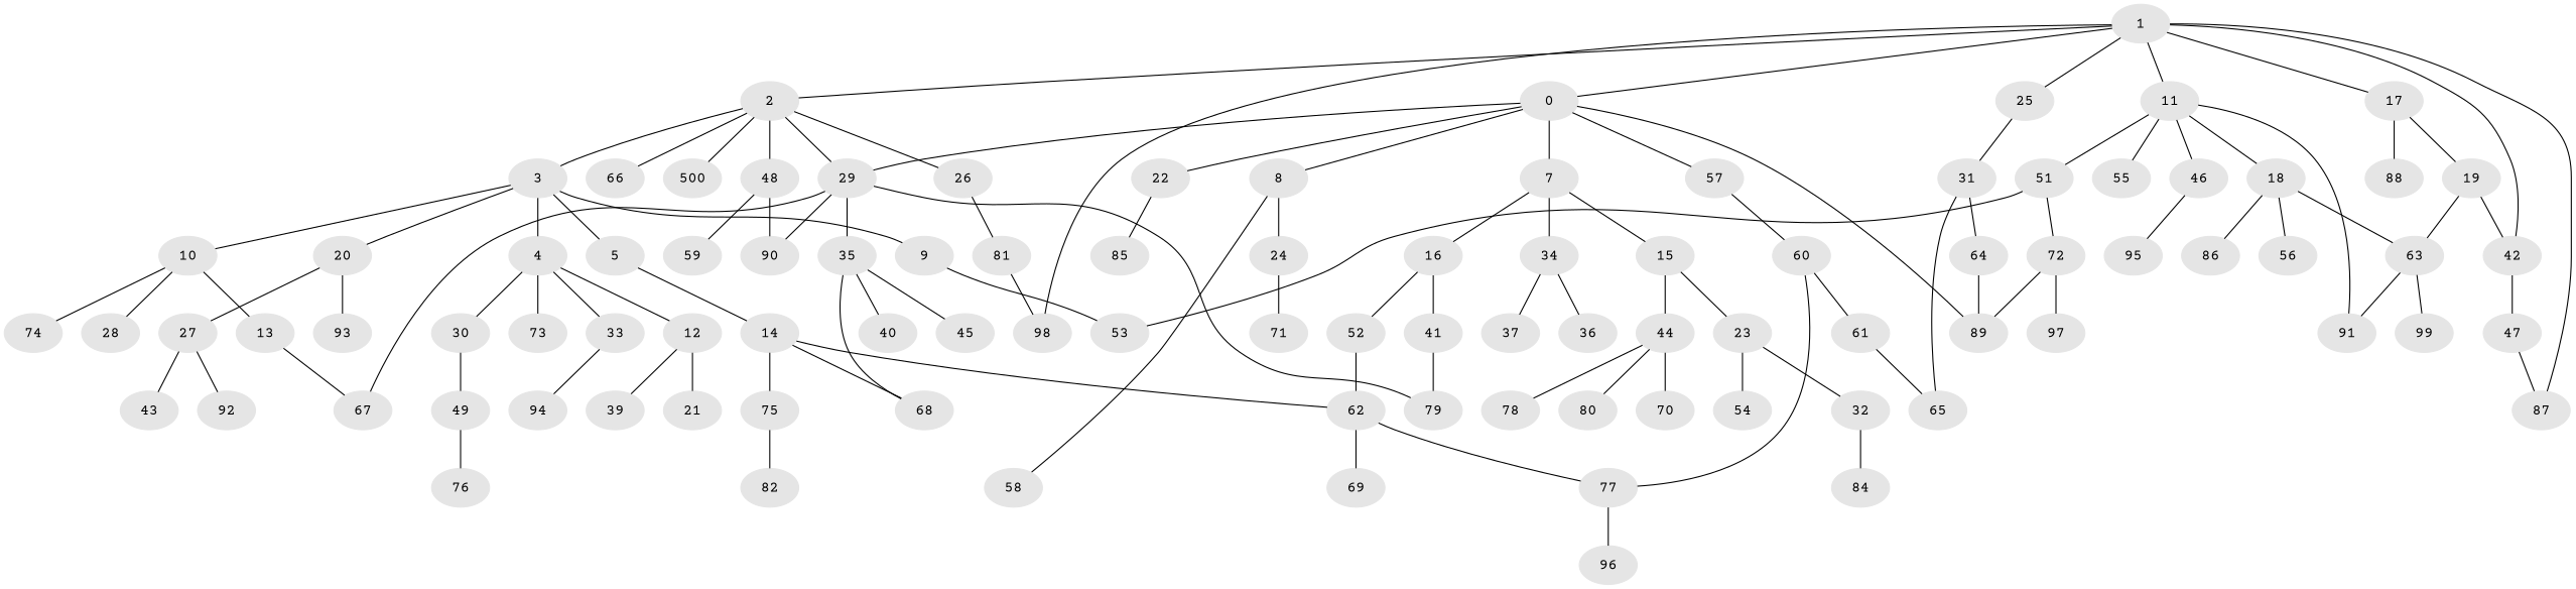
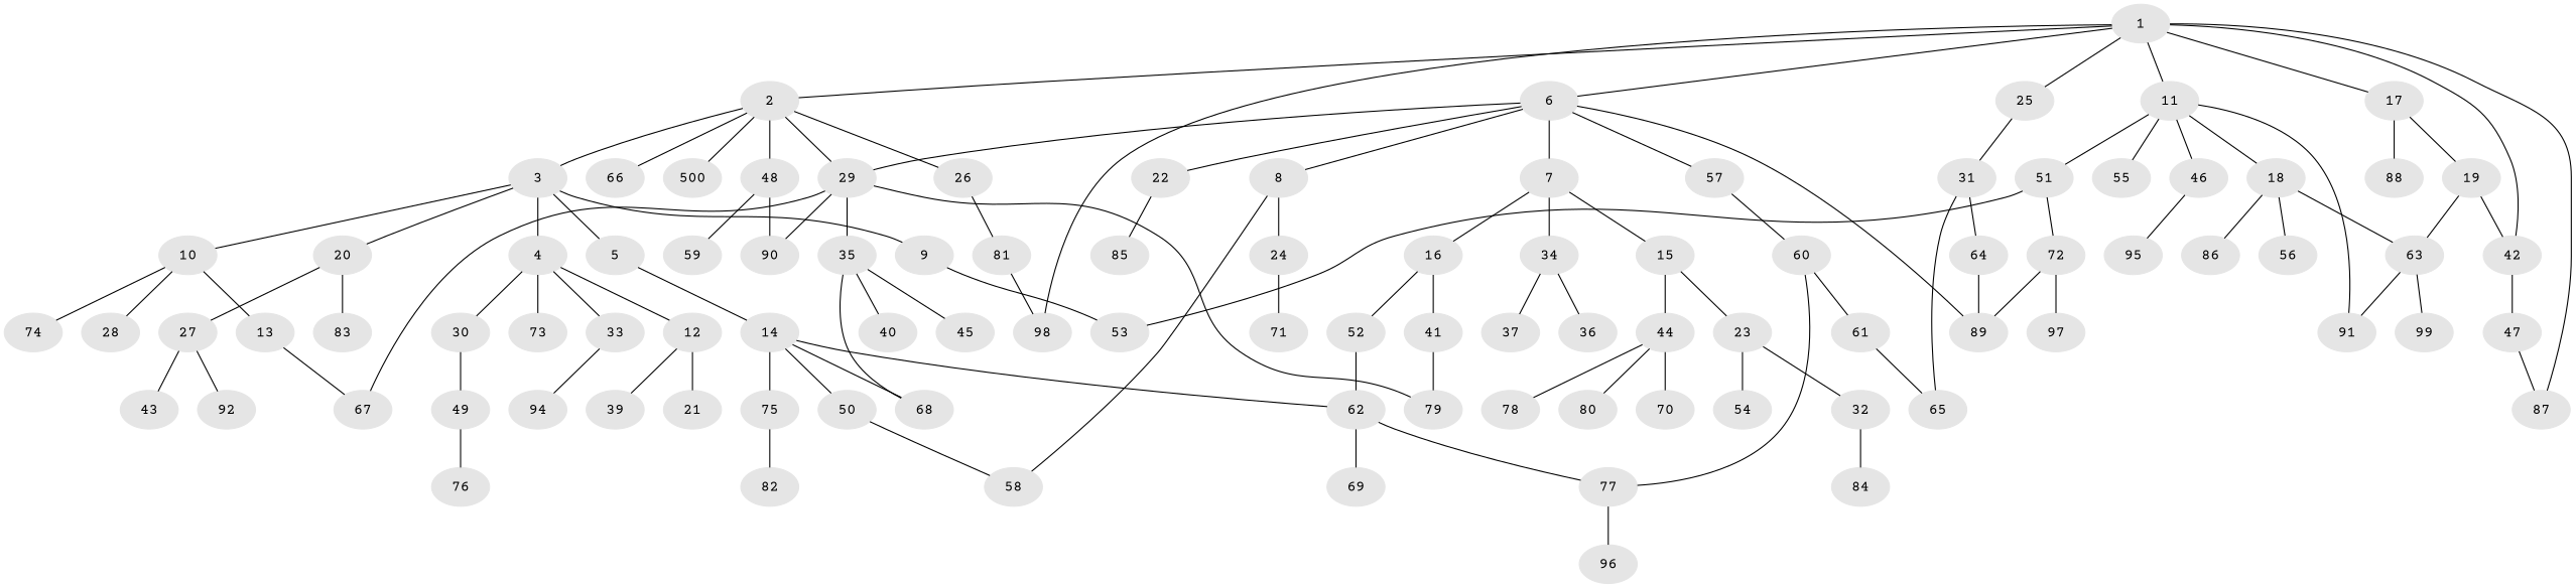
  graph {
    fontname="Courier Prime"
    node [color=gray90 fontname="Courier Prime" style=filled]
    edge [fontname="Courier Prime"]
    1
    2
-   6 [label=0]
+   6
    11
    17
    25
    42
    87
    98
    3
    26
    29
    48
    66
    n15 [label=500]
    7
    8
    22
    57
    89
    46
    18
    51
    55
    91
    19
    88
    31
    47
    4
    5
    9
    10
    20
    81
    67
    35
    79
    90
    59
    12
    30
    33
    73
    14
    53
    13
    28
    74
    27
-   93
+   93 [label=83]
    21
    39
    49
    94
    95
+   50
    62
    68
    75
    15
    16
    34
    24
    58
    85
    60
    23
    44
    41
    52
    36
    37
    71
    56
    63
    86
    72
    77
    69
    82
    32
    54
    70
    78
    80
    99
    43
    92
    84
    64
    65
    40
    45
    76
    97
    61
    96
    1 -- 2
    1 -- 6
    1 -- 11
    1 -- 17
    1 -- 25
    1 -- 42
    1 -- 87
    1 -- 98
    2 -- 3
    2 -- 26
    2 -- 29
    2 -- 48
    2 -- 66
    2 -- n15
    6 -- 29
    6 -- 7
    6 -- 8
    6 -- 22
    6 -- 57
    6 -- 89
    11 -- 46
    11 -- 18
    11 -- 51
    11 -- 55
    11 -- 91
    17 -- 19
    17 -- 88
    25 -- 31
    42 -- 47
    3 -- 4
    3 -- 5
    3 -- 9
    3 -- 10
    3 -- 20
    26 -- 81
    29 -- 67
    29 -- 35
    29 -- 79
    29 -- 90
    48 -- 90
    48 -- 59
    7 -- 15
    7 -- 16
    7 -- 34
    8 -- 24
    8 -- 58
    22 -- 85
    57 -- 60
    46 -- 95
    18 -- 56
    18 -- 63
    18 -- 86
    51 -- 53
    51 -- 72
    19 -- 42
    19 -- 63
    31 -- 64
    31 -- 65
    47 -- 87
    4 -- 12
    4 -- 30
    4 -- 33
    4 -- 73
    5 -- 14
    9 -- 53
    10 -- 13
    10 -- 28
    10 -- 74
    20 -- 27
    20 -- 93
    81 -- 98
    35 -- 68
    35 -- 40
    35 -- 45
    12 -- 21
    12 -- 39
    30 -- 49
    33 -- 94
+   14 -- 50
    14 -- 62
    14 -- 68
    14 -- 75
    13 -- 67
    27 -- 43
    27 -- 92
    49 -- 76
+   50 -- 58
    62 -- 77
    62 -- 69
    75 -- 82
    15 -- 23
    15 -- 44
    16 -- 41
    16 -- 52
    34 -- 36
    34 -- 37
    24 -- 71
    60 -- 77
    60 -- 61
    23 -- 32
    23 -- 54
    44 -- 70
    44 -- 78
    44 -- 80
    41 -- 79
    52 -- 62
    63 -- 91
    63 -- 99
    72 -- 89
    72 -- 97
    77 -- 96
    32 -- 84
    64 -- 89
    61 -- 65
  }
